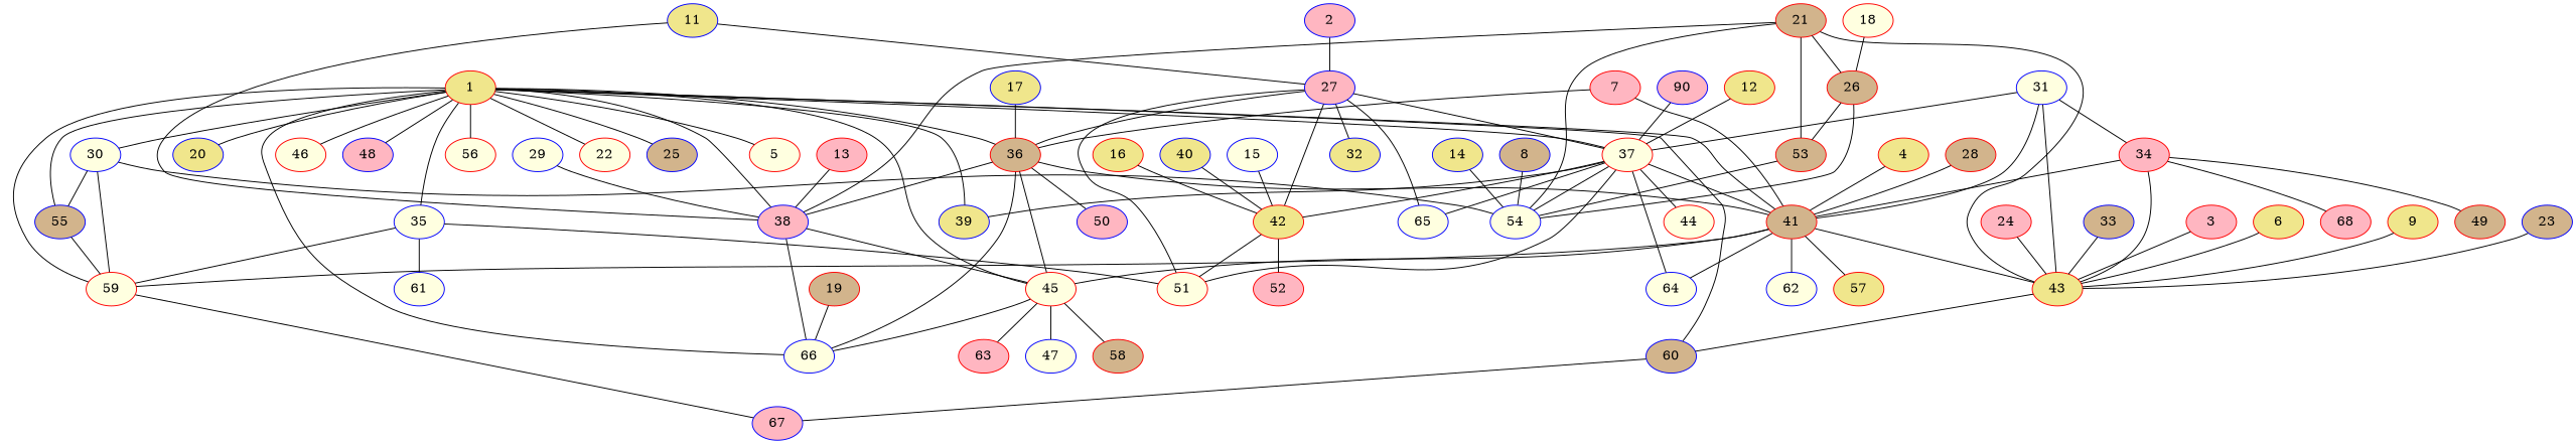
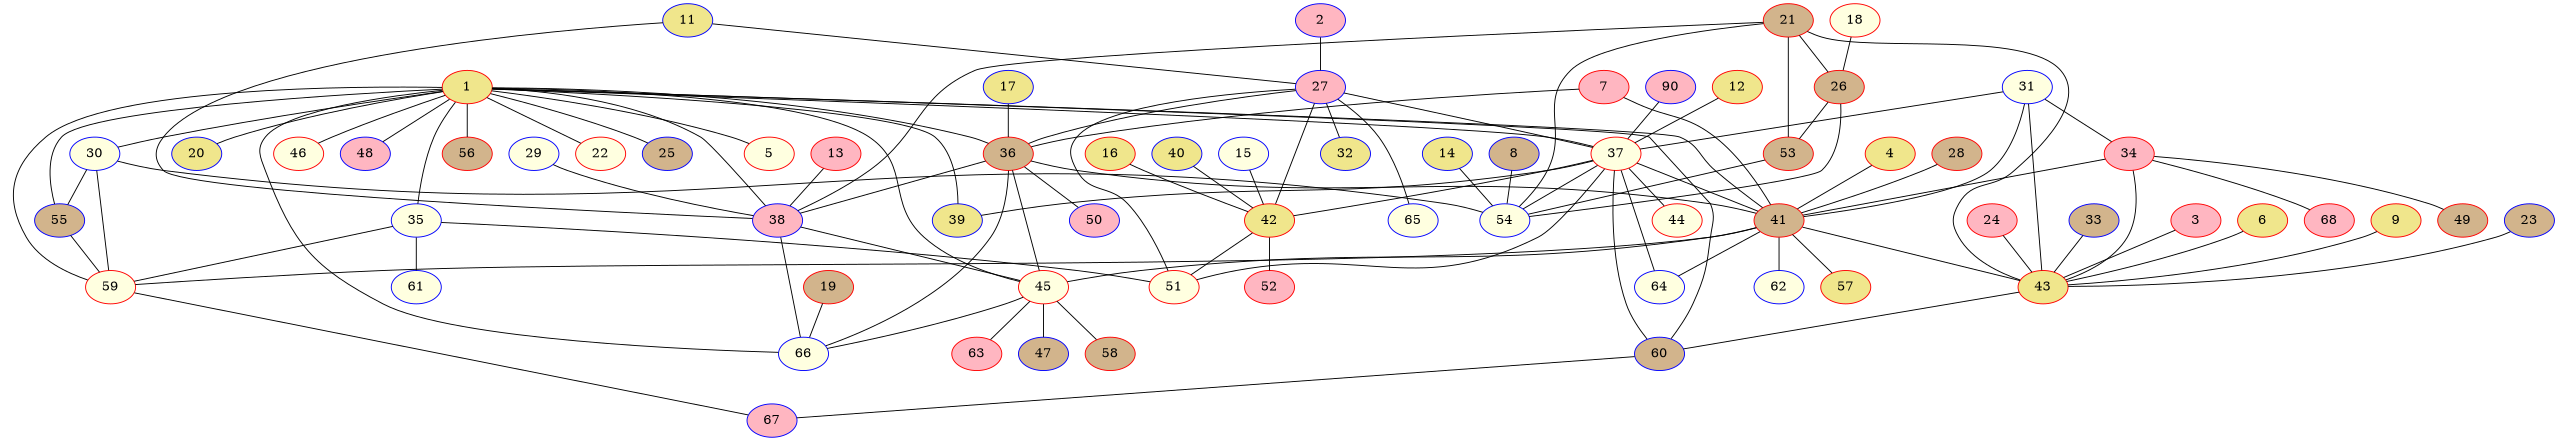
  graph {
    node [color=red fillcolor=lightyellow style=filled]
    edge [weight=1.0]
    1 [fillcolor=khaki]
    5
    20 [color=blue fillcolor=khaki]
    22
    25 [color=blue fillcolor=tan]
    30 [color=blue]
    35 [color=blue]
    36 [fillcolor=tan]
    37
    38 [color=blue fillcolor=lightpink]
    39 [color=blue fillcolor=khaki]
    41 [fillcolor=tan]
    45
    46
    48 [color=blue fillcolor=lightpink]
    55 [color=blue fillcolor=tan]
-   56
+   56 [fillcolor=tan]
    59
    60 [color=blue fillcolor=tan]
    66 [color=blue]
    54 [color=blue]
    51
    61 [color=blue]
    50 [color=blue fillcolor=lightpink]
    42 [fillcolor=khaki]
    44
    64 [color=blue]
    43 [fillcolor=khaki]
    57 [fillcolor=khaki]
    62 [color=blue]
-   47 [color=blue]
+   47 [color=blue fillcolor=tan]
    58 [fillcolor=tan]
    63 [fillcolor=lightpink]
    67 [color=blue fillcolor=lightpink]
    2 [color=blue fillcolor=lightpink]
    27 [color=blue fillcolor=lightpink]
    32 [color=blue fillcolor=khaki]
    65 [color=blue]
    3 [fillcolor=lightpink]
    4 [fillcolor=khaki]
    6 [fillcolor=khaki]
    7 [fillcolor=lightpink]
    8 [color=blue fillcolor=tan]
    9 [fillcolor=khaki]
    n45 [color=blue fillcolor=lightpink label=90]
    11 [color=blue fillcolor=khaki]
    12 [fillcolor=khaki]
    13 [fillcolor=lightpink]
    14 [color=blue fillcolor=khaki]
    15 [color=blue]
    52 [fillcolor=lightpink]
    16 [fillcolor=khaki]
    17 [color=blue fillcolor=khaki]
    26 [fillcolor=tan]
    18
    53 [fillcolor=tan]
    19 [fillcolor=tan]
    21 [fillcolor=tan]
    23 [color=blue fillcolor=tan]
    24 [fillcolor=lightpink]
    28 [fillcolor=tan]
    29 [color=blue]
    31 [color=blue]
    34 [fillcolor=lightpink]
    49 [fillcolor=tan]
    68 [fillcolor=lightpink]
    33 [color=blue fillcolor=tan]
    40 [color=blue fillcolor=khaki]
    1 -- 5
    1 -- 20
    1 -- 22
    1 -- 25
    1 -- 30 [weight=4.0]
    1 -- 35
    1 -- 36 [weight=2.0]
    1 -- 37 [weight=2.0]
    1 -- 38 [weight=2.0]
    1 -- 39
    1 -- 41
    1 -- 45 [weight=2.0]
    1 -- 46
    1 -- 48
    1 -- 55 [weight=2.0]
    1 -- 56
    1 -- 59 [weight=2.0]
    1 -- 60
    1 -- 66 [weight=2.0]
    30 -- 55 [weight=2.0]
    30 -- 59 [weight=2.0]
    30 -- 54 [weight=2.0]
    35 -- 59
    35 -- 51
    35 -- 61
    36 -- 38
    36 -- 41
    36 -- 45
    36 -- 66
    36 -- 50
    37 -- 39
    37 -- 41 [weight=2.0]
-   37 -- 65
+   37 -- 60
    37 -- 54 [weight=2.0]
    37 -- 51 [weight=2.0]
    37 -- 42 [weight=2.0]
    37 -- 44
    37 -- 64
    38 -- 45
    38 -- 66
    41 -- 45
    41 -- 59
    41 -- 64
    41 -- 43
    41 -- 57
    41 -- 62
    45 -- 66
    45 -- 47
    45 -- 58
    45 -- 63
    55 -- 59
    59 -- 67
    60 -- 67
    42 -- 51
    42 -- 52
    43 -- 60
    2 -- 27
    27 -- 36
    27 -- 37 [weight=4.0]
    27 -- 51 [weight=2.0]
    27 -- 42 [weight=2.0]
    27 -- 32
    27 -- 65
    3 -- 43
    4 -- 41
    6 -- 43
    7 -- 36
    7 -- 41
    8 -- 54
    9 -- 43
    n45 -- 37
    11 -- 38
    11 -- 27
    12 -- 37
    13 -- 38
    14 -- 54
    15 -- 42
    16 -- 42
    17 -- 36
    26 -- 54 [weight=2.0]
    26 -- 53 [weight=4.0]
    18 -- 26
    53 -- 54 [weight=2.0]
    19 -- 66
    21 -- 38
    21 -- 54
    21 -- 43
    21 -- 26 [weight=2.0]
    21 -- 53 [weight=2.0]
    23 -- 43
    24 -- 43
    28 -- 41
    29 -- 38
    31 -- 37
    31 -- 41 [weight=3.0]
    31 -- 43 [weight=3.0]
    31 -- 34 [weight=3.0]
    34 -- 41
    34 -- 43
    34 -- 49
    34 -- 68
    33 -- 43
    40 -- 42
  }
